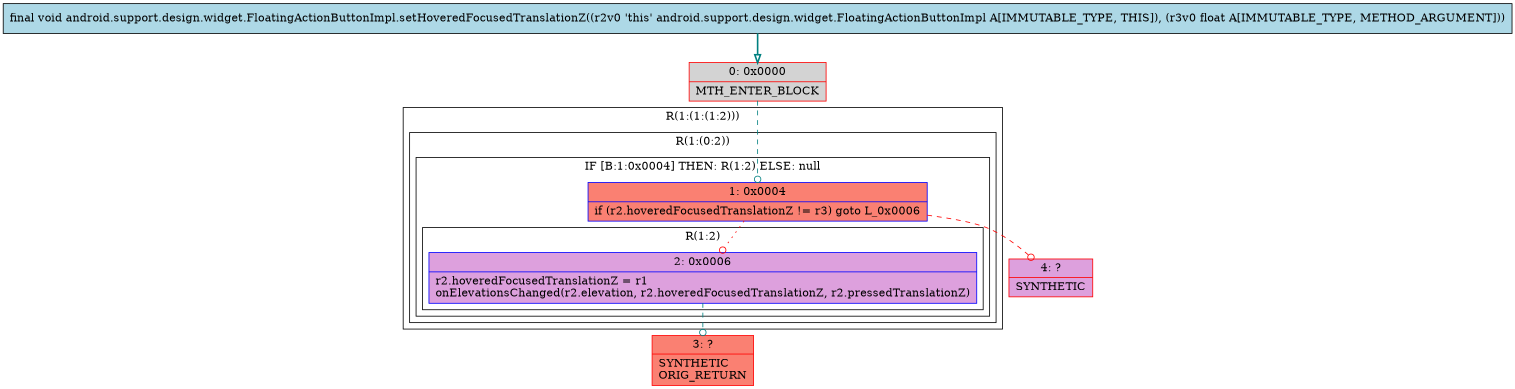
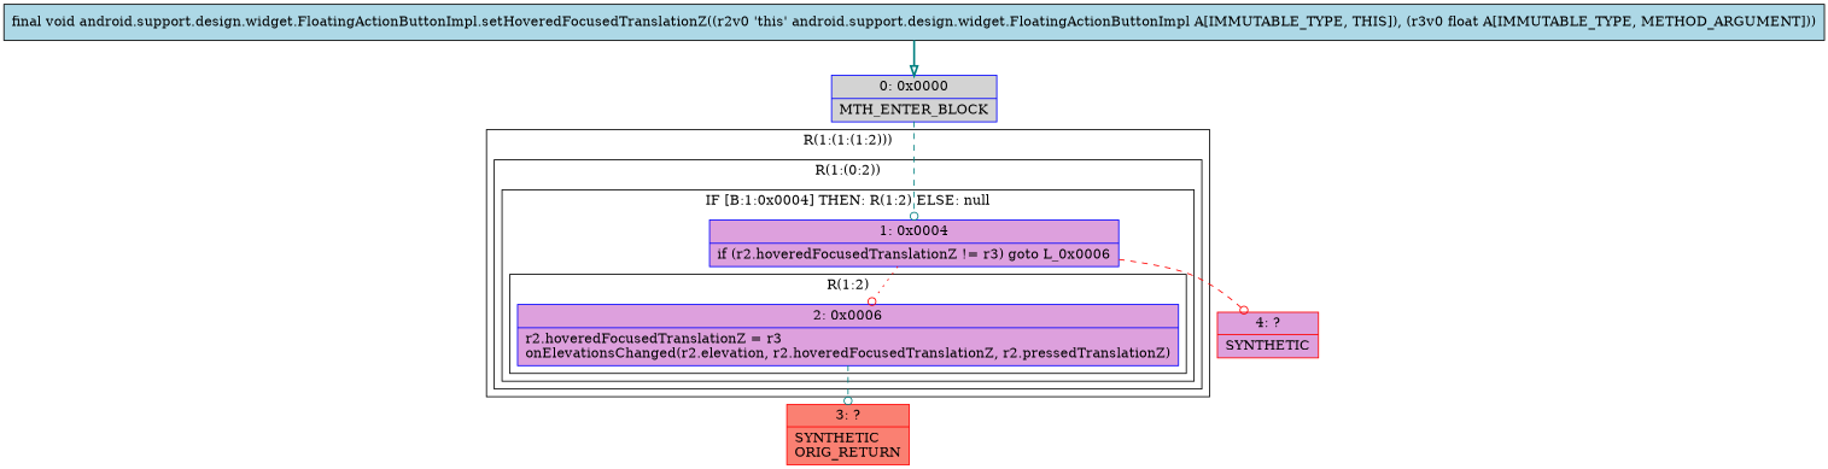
  digraph {
    node [color=red fillcolor=plum shape=record style=filled]
    edge [arrowhead=odot color=teal style=dashed]
-   n1 [color=blue label="{2\:\ 0x0006|r2.hoveredFocusedTranslationZ = r1\lonElevationsChanged(r2.elevation, r2.hoveredFocusedTranslationZ, r2.pressedTranslationZ)\l}"]
-   n2 [color=blue fillcolor=salmon label="{1\:\ 0x0004|if (r2.hoveredFocusedTranslationZ != r3) goto L_0x0006\l}"]
+   n1 [color=blue label="{2\:\ 0x0006|r2.hoveredFocusedTranslationZ = r3\lonElevationsChanged(r2.elevation, r2.hoveredFocusedTranslationZ, r2.pressedTranslationZ)\l}"]
+   n2 [color=blue label="{1\:\ 0x0004|if (r2.hoveredFocusedTranslationZ != r3) goto L_0x0006\l}"]
    n3 [fillcolor=salmon label="{3\:\ ?|SYNTHETIC\lORIG_RETURN\l}"]
    n4 [label="{4\:\ ?|SYNTHETIC\l}"]
-   n5 [fillcolor=lightgrey label="{0\:\ 0x0000|MTH_ENTER_BLOCK\l}"]
+   n5 [color=blue fillcolor=lightgrey label="{0\:\ 0x0000|MTH_ENTER_BLOCK\l}"]
    n6 [fillcolor=lightblue label="{final void android.support.design.widget.FloatingActionButtonImpl.setHoveredFocusedTranslationZ((r2v0 'this' android.support.design.widget.FloatingActionButtonImpl A[IMMUTABLE_TYPE, THIS]), (r3v0 float A[IMMUTABLE_TYPE, METHOD_ARGUMENT])) }" color=""]
    subgraph cluster_1 {
      label="R(1:(1:(1:2)))"
      subgraph cluster_2 {
        label="R(1:(0:2))"
        subgraph cluster_3 {
          label="IF [B:1:0x0004] THEN: R(1:2) ELSE: null"
          n2
          subgraph cluster_4 {
            label="R(1:2)"
            n1
          }
        }
      }
    }
    n1 -> n3
    n2 -> n1 [color=red style=dotted]
    n2 -> n4 [color=red]
    n5 -> n2
    n6 -> n5 [arrowhead=onormal style=bold]
  }
